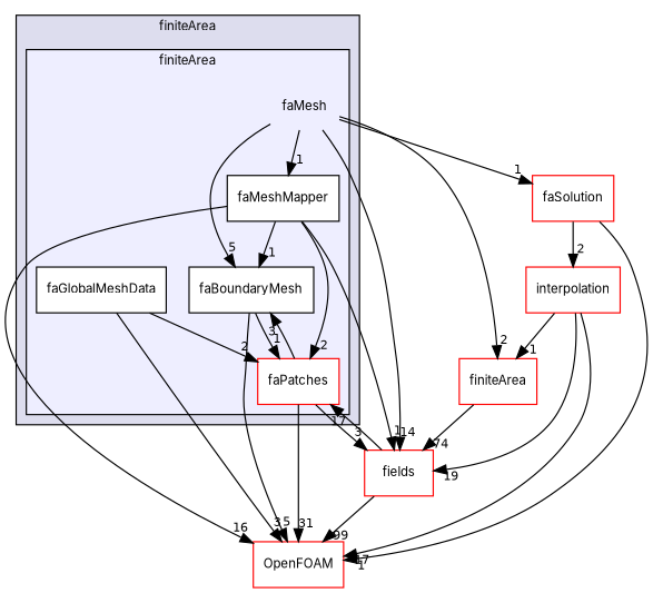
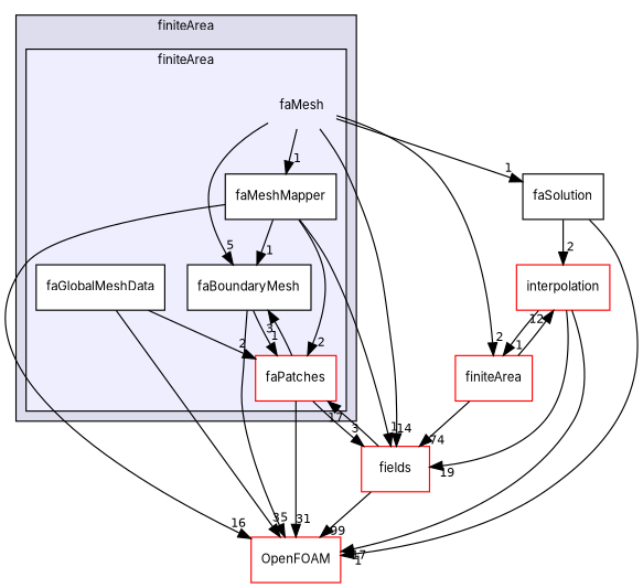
  digraph {
    compound=true
    fontname=Inter
    node [fontname=Inter fontsize=10 shape=box color=red]
    edge [fontname=Inter headlabel=1 labeldistance=1.5 labelfontname=Helvetica labelfontsize=10]
    n1 [label=faMesh shape=plaintext color=""]
    n2 [color=black fillcolor=white label=faBoundaryMesh style=filled]
    n3 [color=black fillcolor=white label=faGlobalMeshData style=filled]
    n4 [color=black fillcolor=white label=faMeshMapper style=filled]
    n5 [fillcolor=white label=faPatches style=filled]
    n6 [label=fields]
    n7 [label=finiteArea]
-   n8 [label=faSolution]
+   n8 [label=faSolution color=""]
    n9 [label=OpenFOAM]
    n10 [label=interpolation]
    subgraph cluster_1 {
      bgcolor="#ddddee"
      fontsize=10
      label=finiteArea
      pencolor=black
      subgraph cluster_2 {
        bgcolor="#eeeeff"
        fontsize=10
        label=finiteArea
        pencolor=black
        n1
        n2
        n3
        n4
        n5
      }
    }
    n1 -> n2 [headlabel=5]
    n1 -> n4
    n1 -> n6 [headlabel=14]
    n1 -> n7 [headlabel=2]
    n1 -> n8
    n2 -> n5
    n2 -> n9 [headlabel=5]
    n3 -> n5 [headlabel=2]
    n3 -> n9 [headlabel=3]
    n4 -> n2
    n4 -> n5 [headlabel=2]
    n4 -> n6
    n4 -> n9 [headlabel=16]
    n5 -> n2 [headlabel=3]
    n5 -> n6 [headlabel=3]
    n5 -> n9 [headlabel=31]
    n6 -> n5 [headlabel=17]
    n6 -> n9 [headlabel=99]
    n7 -> n6 [headlabel=74]
+   n7 -> n10 [headlabel=12]
    n8 -> n9
    n8 -> n10 [headlabel=2]
    n10 -> n6 [headlabel=19]
    n10 -> n7
    n10 -> n9 [headlabel=17]
  }
